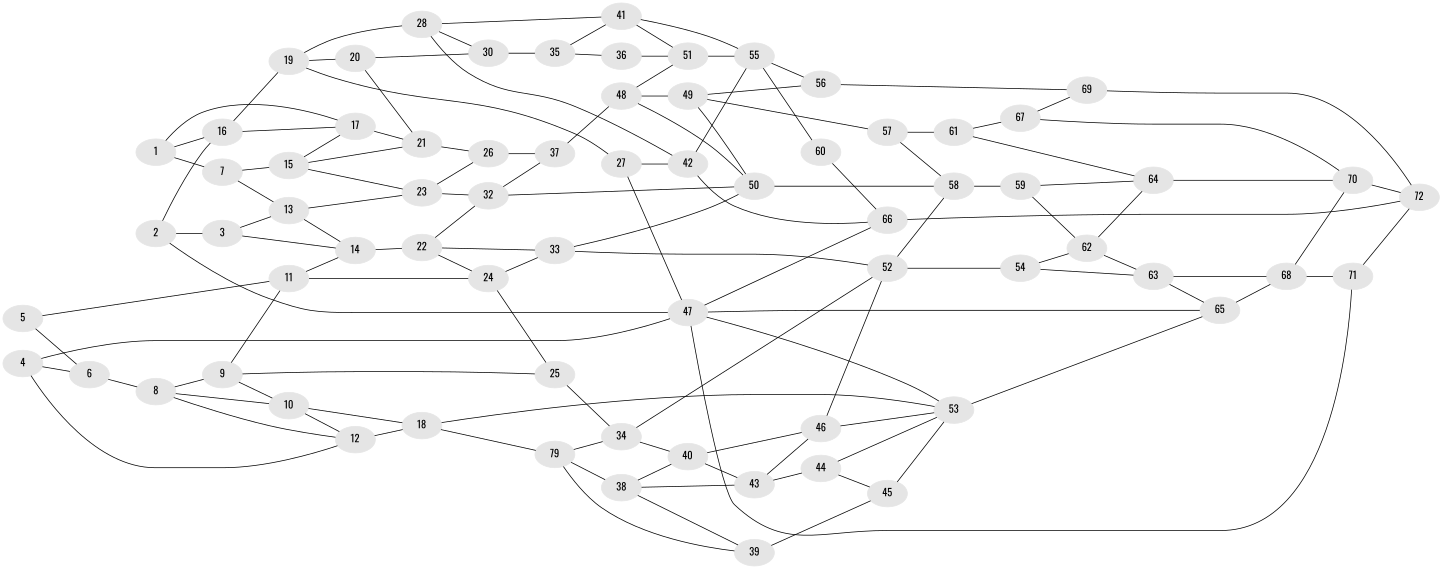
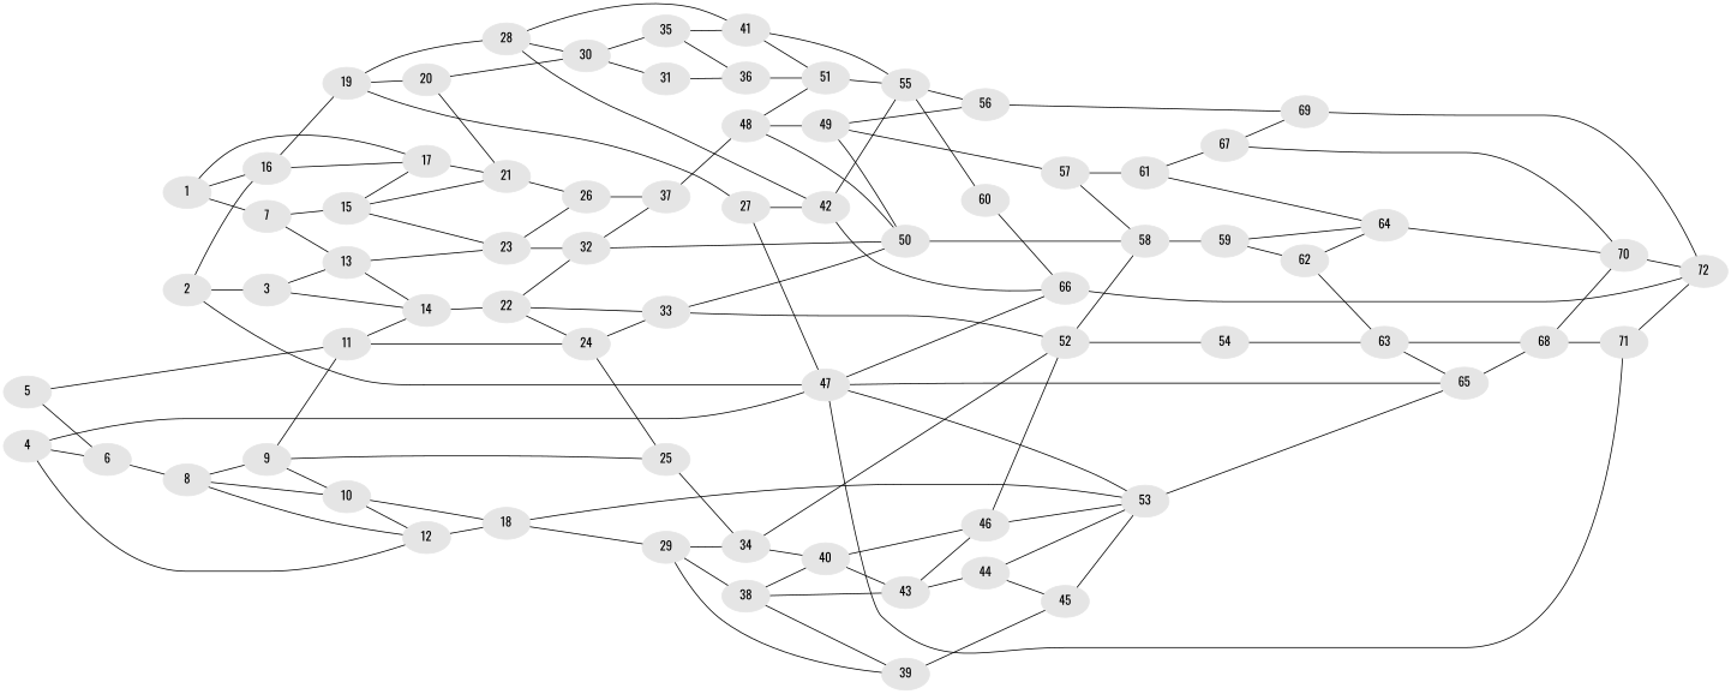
  graph {
    fontname=Oswald
    rankdir=LR
    node [color=gray90 fontname=Oswald style=filled]
    edge [fontname=Oswald weight=1.0]
    1
    7
    16
    17
    13
    15
    19
    21
    2
    3
    47
    14
    53
    66
    65
    71
    5
    6
    11
    23
    22
    4
    12
    8
    18
    24
    9
    10
    25
    34
-   29 [label=79]
+   29
    33
    26
    32
    20
    27
    28
    38
    39
    30
    42
    41
+   31
    35
    37
    50
    52
    40
    48
    55
    51
    43
    45
    36
    58
    54
    46
    49
    44
    56
    60
    72
    68
    57
    69
    61
    59
    62
    63
    64
    67
    70
    1 -- 7 [weight=2.0]
    1 -- 16
    1 -- 17
    7 -- 13
    7 -- 15
    16 -- 17
    16 -- 19
    17 -- 21
    13 -- 14
    13 -- 23
    15 -- 17
    15 -- 21
    15 -- 23
    19 -- 20
    19 -- 27
    19 -- 28
    21 -- 26
    2 -- 16
    2 -- 3
    2 -- 47
    3 -- 13
    3 -- 14
    47 -- 53
    47 -- 66
    47 -- 65
    47 -- 71
    14 -- 22
    53 -- 65
    66 -- 72
    65 -- 68
    71 -- 72
    5 -- 6
    5 -- 11
    6 -- 8
    11 -- 14
    11 -- 24
    23 -- 26
    23 -- 32
    22 -- 24
    22 -- 33
    22 -- 32
    4 -- 47 [weight=2.0]
    4 -- 6
    4 -- 12
    12 -- 18
    8 -- 12
    8 -- 9
    8 -- 10
    18 -- 53
    18 -- 29
    24 -- 25
    24 -- 33
    9 -- 11
    9 -- 10
    9 -- 25
    10 -- 12
    10 -- 18
    25 -- 34
    34 -- 52
    34 -- 40
    29 -- 34
    29 -- 38
    29 -- 39
    33 -- 50
    33 -- 52
    26 -- 37
    32 -- 37
    32 -- 50
    20 -- 21
    20 -- 30
    27 -- 47 [weight=2.0]
    27 -- 42
    28 -- 30
    28 -- 42
    28 -- 41
    38 -- 39
    38 -- 40
    38 -- 43
    39 -- 45 [weight=2.0]
+   30 -- 31
    30 -- 35
    42 -- 66
    42 -- 55
    41 -- 55
    41 -- 51
+   31 -- 36 [weight=2.0]
    35 -- 41
    35 -- 36
    37 -- 48
    50 -- 58
    52 -- 58
    52 -- 54
    40 -- 43
    40 -- 46
    48 -- 50
    48 -- 51 [weight=2.0]
    48 -- 49
    55 -- 56
    55 -- 60 [weight=2.0]
    51 -- 55
    43 -- 46
    43 -- 44
    45 -- 53
    36 -- 51
    58 -- 59
-   54 -- 62
    54 -- 63
    46 -- 53
    46 -- 52
    49 -- 50
    49 -- 56
    49 -- 57
    44 -- 53
    44 -- 45
    56 -- 69
    60 -- 66
    68 -- 71
    68 -- 70
    57 -- 58
    57 -- 61 [weight=2.0]
    69 -- 72
    61 -- 64
    61 -- 67
    59 -- 62
    59 -- 64
    62 -- 63
    62 -- 64
    63 -- 65
    63 -- 68
    64 -- 70
    67 -- 69 [weight=2.0]
    67 -- 70
    70 -- 72
  }
